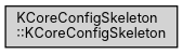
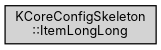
  digraph {
    rankdir=LR
    fontname=Inter
-   n1 [color=black fillcolor=lightgrey fontname=Inter fontsize=10 height=0.2 label="KCoreConfigSkeleton\l::KCoreConfigSkeleton" shape=record style=filled width=0.4]
+   n1 [color=black fillcolor=lightgrey fontname=Inter fontsize=10 height=0.2 label="KCoreConfigSkeleton\l::ItemLongLong" shape=record style=filled width=0.4]
  }
